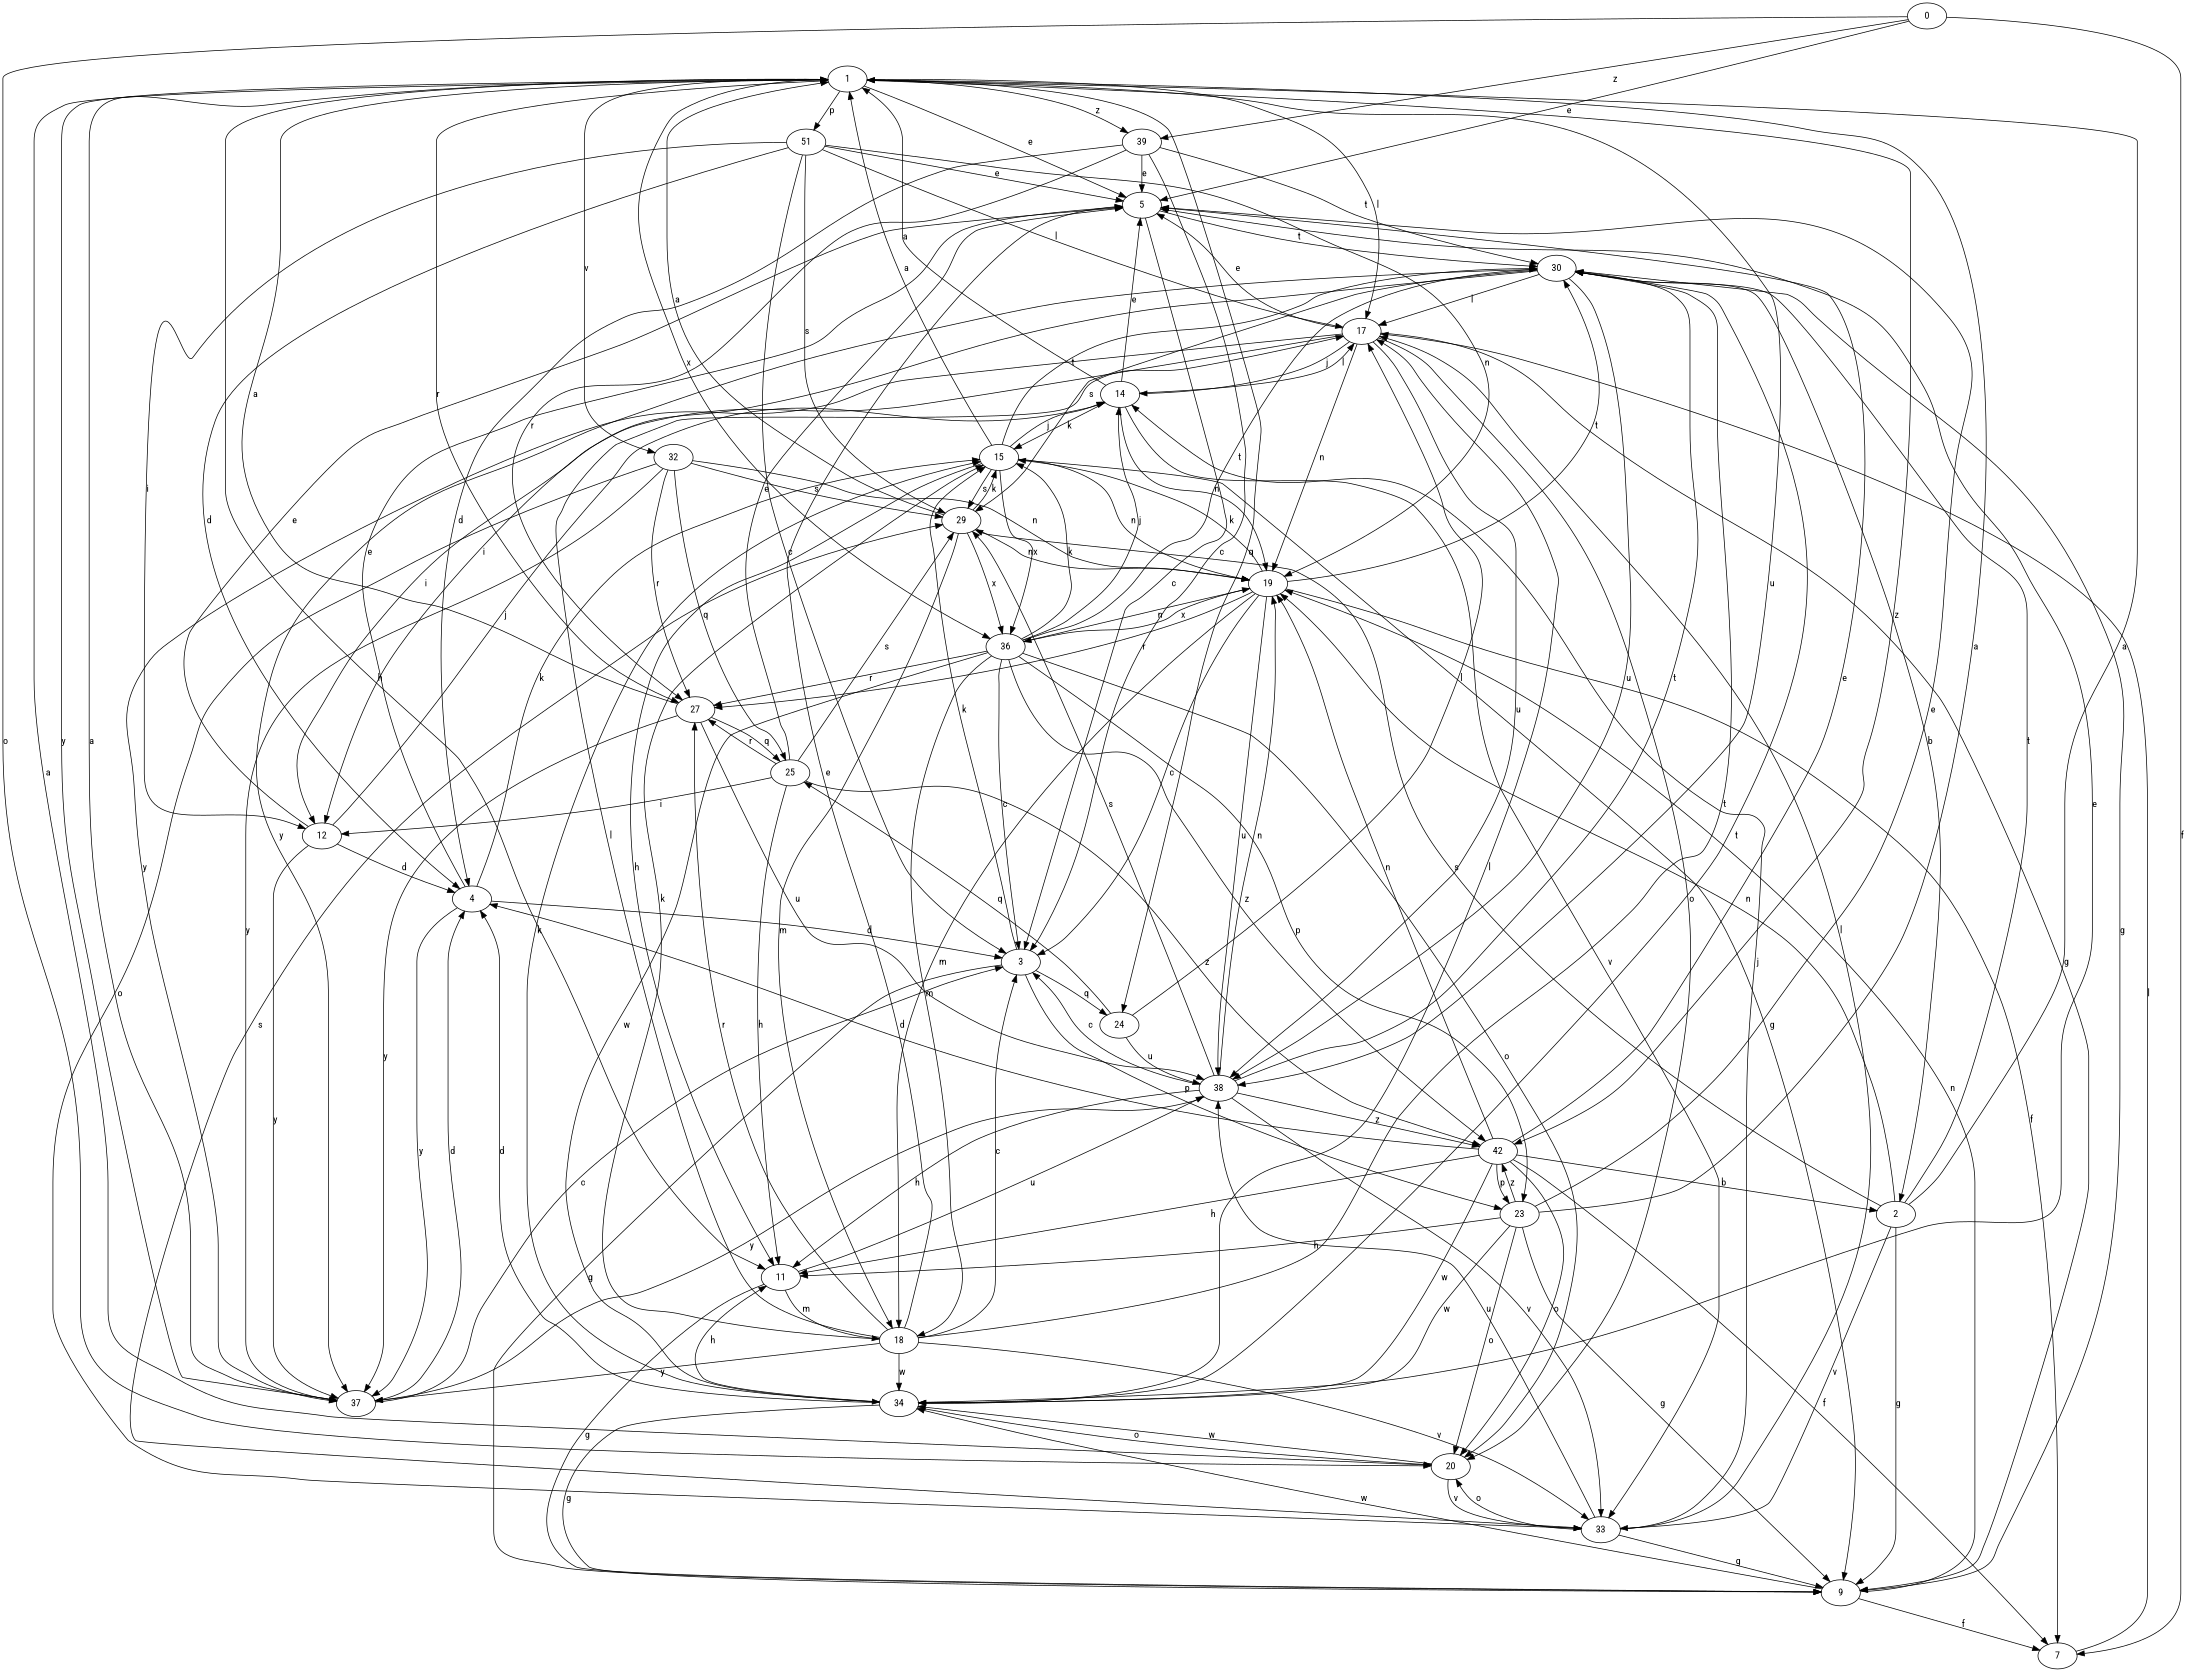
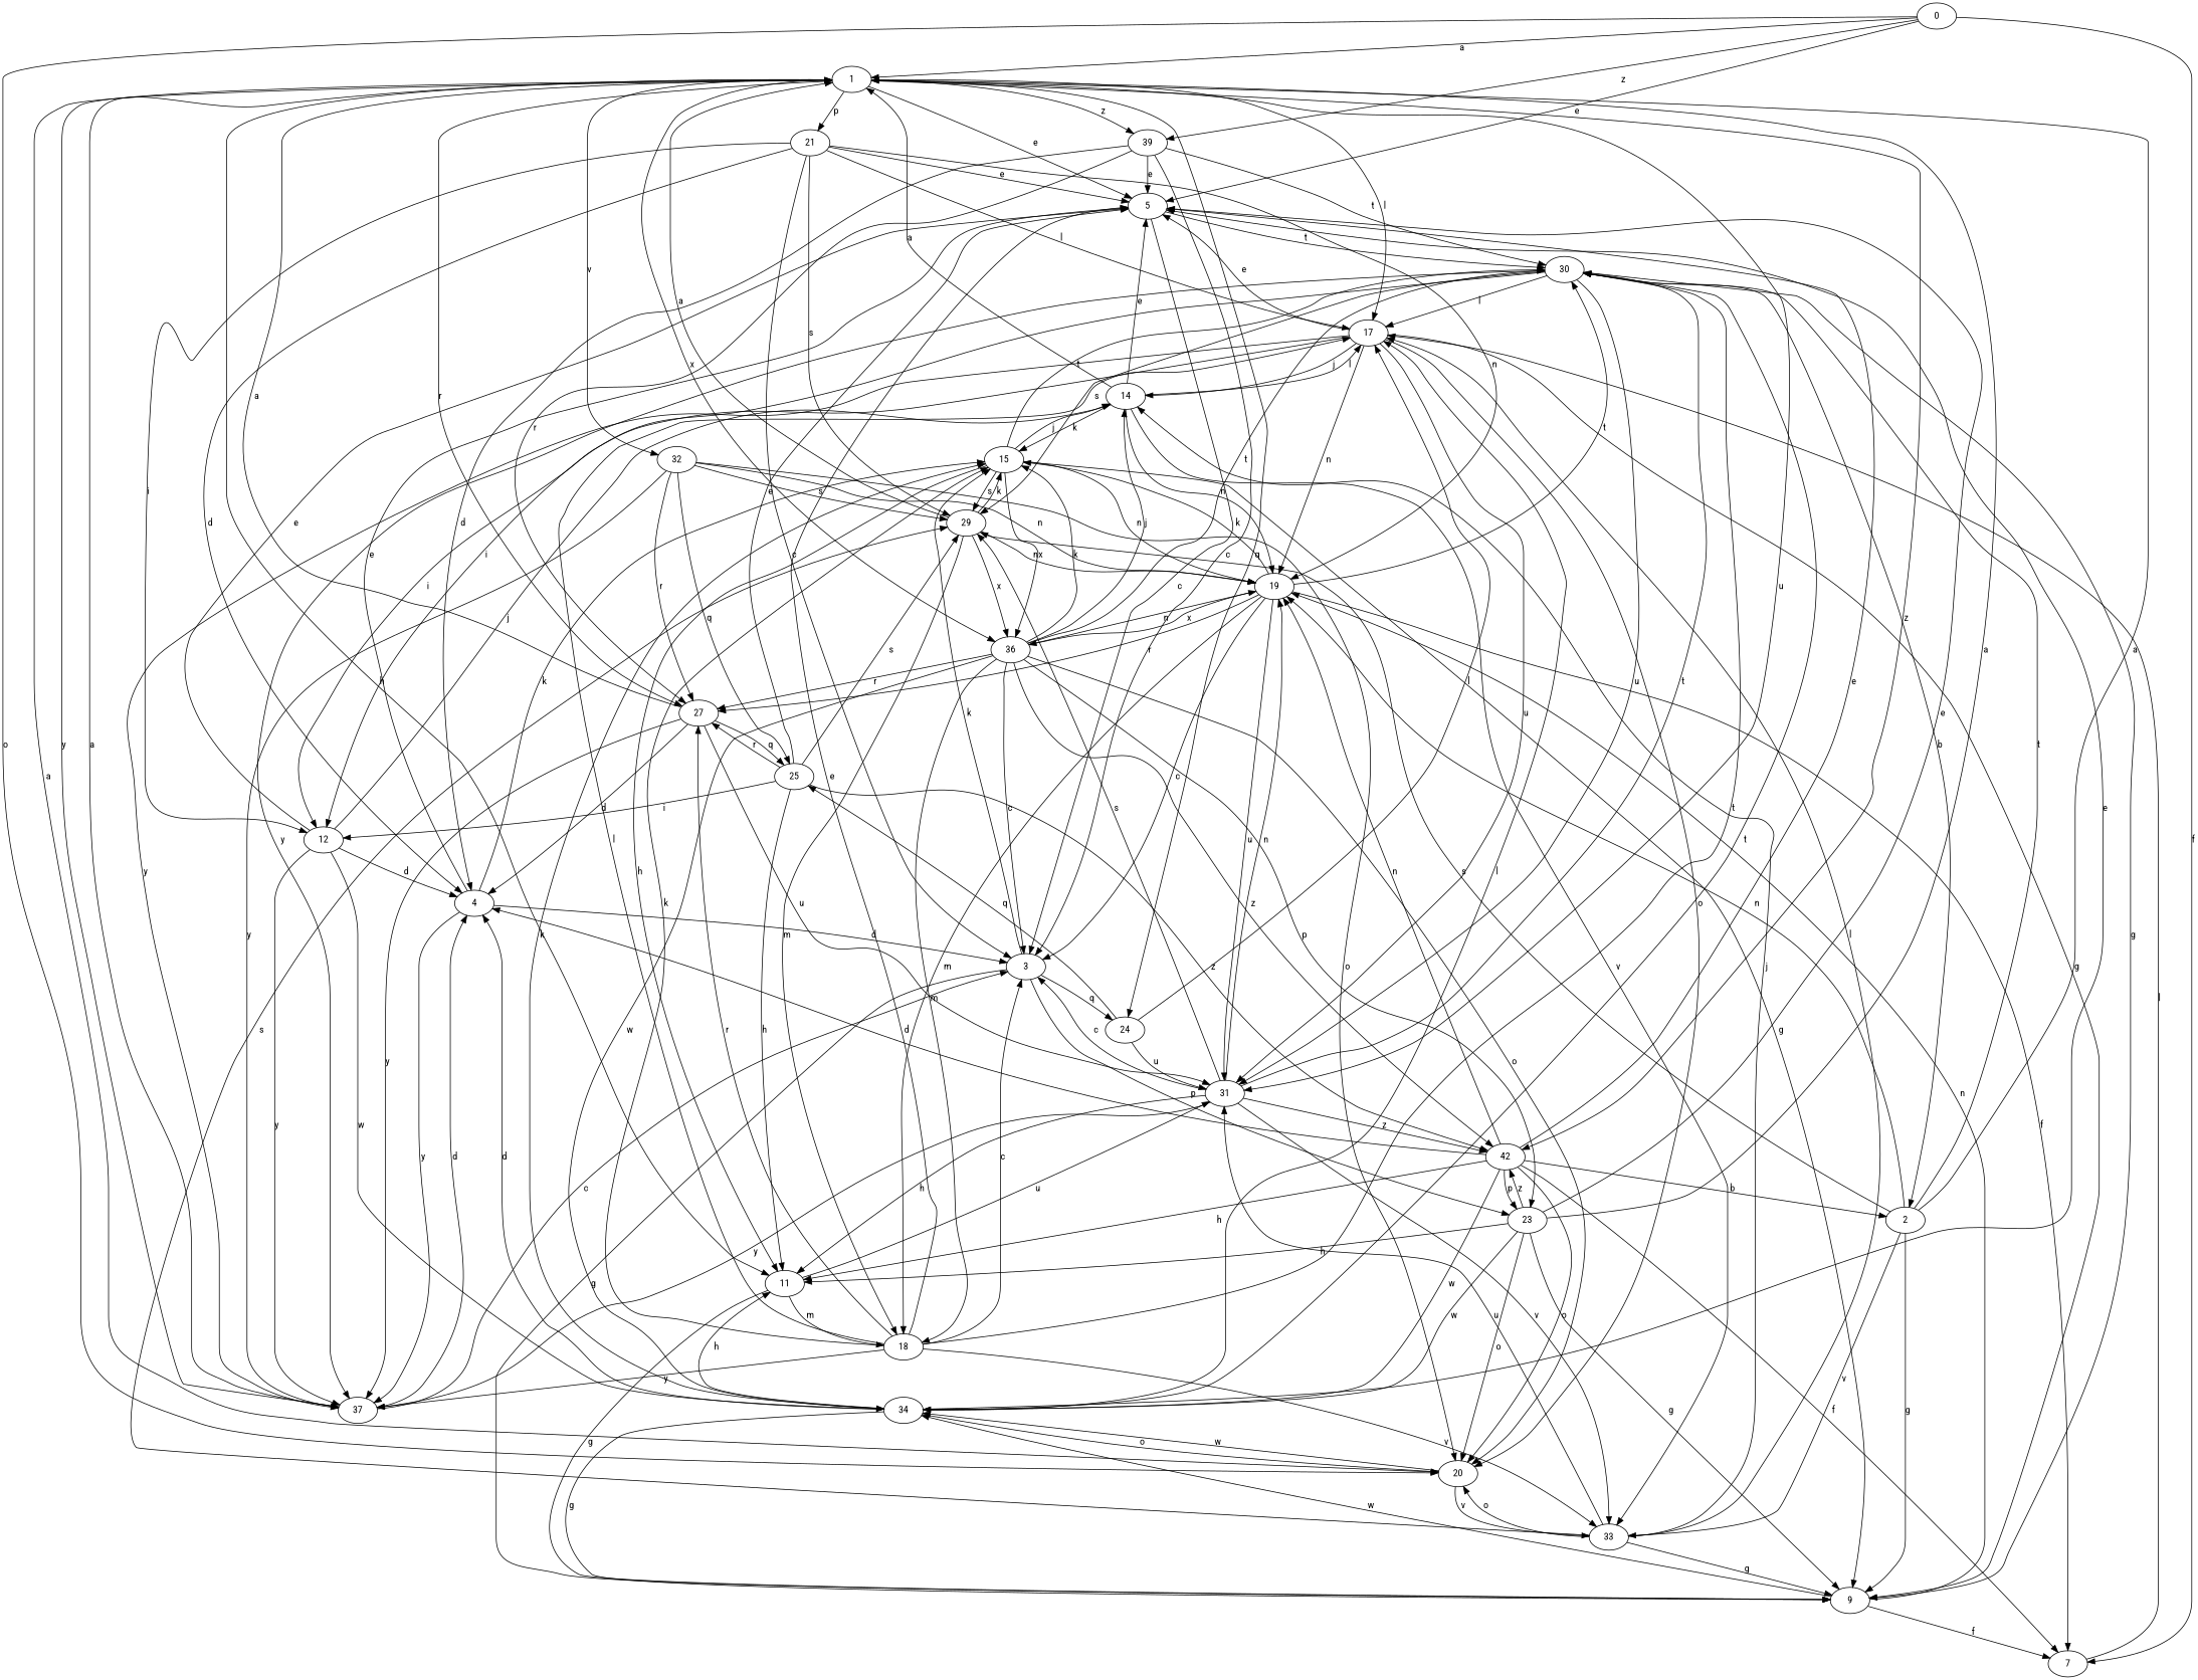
  strict digraph {
    fontname="Roboto Condensed"
    node [fontname="Roboto Condensed"]
    edge [fontname="Roboto Condensed"]
    0
    1
    5
    7
    20
    39
    11
    17
-   21 [label=51]
+   21
    24
    27
-   31 [label=38]
+   31
    32
    36
    37
    42
    30
    3
    33
    n20 [label=34]
    4
    9
    18
    19
    12
    14
    29
    25
    15
    23
    2
-   15 -> 1 [label=a]
+   0 -> 1 [label=a]
    0 -> 5 [label=e]
    0 -> 7 [label=f]
    0 -> 20 [label=o]
    0 -> 39 [label=z]
    1 -> 5 [label=e]
    1 -> 39 [label=z]
    1 -> 11 [label=h]
    1 -> 17 [label=l]
    1 -> 21 [label=p]
    1 -> 24 [label=q]
    1 -> 27 [label=r]
    1 -> 31 [label=u]
    1 -> 32 [label=v]
    1 -> 36 [label=x]
    1 -> 37 [label=y]
    1 -> 42 [label=z]
    5 -> 30 [label=t]
    5 -> 3 [label=c]
    7 -> 17 [label=l]
    20 -> 1 [label=a]
    20 -> 33 [label=v]
    20 -> n20 [label=w]
    39 -> 5 [label=e]
    39 -> 27 [label=r]
    39 -> 30 [label=t]
    39 -> 3 [label=c]
    39 -> 4 [label=d]
    11 -> 31 [label=u]
    11 -> 9 [label=g]
    11 -> 18 [label=m]
    17 -> 5 [label=e]
    17 -> 20 [label=o]
    17 -> 31 [label=u]
    17 -> 37 [label=y]
    17 -> 9 [label=g]
    17 -> 19 [label=n]
    17 -> 12 [label=i]
    17 -> 14 [label=j]
    21 -> 5 [label=e]
    21 -> 17 [label=l]
    21 -> 3 [label=c]
    21 -> 4 [label=d]
    21 -> 19 [label=n]
    21 -> 12 [label=i]
    21 -> 29 [label=s]
    24 -> 17 [label=l]
    24 -> 31 [label=u]
    24 -> 25 [label=q]
    27 -> 1 [label=a]
    27 -> 31 [label=u]
    27 -> 37 [label=y]
+   27 -> 4 [label=d]
    27 -> 25 [label=q]
    31 -> 11 [label=h]
    31 -> 37 [label=y]
    31 -> 42 [label=z]
    31 -> 30 [label=t]
    31 -> 3 [label=c]
    31 -> 33 [label=v]
    31 -> 19 [label=n]
    31 -> 29 [label=s]
-   32 -> 33 [label=o]
+   32 -> 20 [label=o]
    32 -> 27 [label=r]
    32 -> 37 [label=y]
    32 -> 19 [label=n]
    32 -> 29 [label=s]
    32 -> 25 [label=q]
    36 -> 20 [label=o]
    36 -> 27 [label=r]
    36 -> 42 [label=z]
    36 -> 30 [label=t]
    36 -> 3 [label=c]
    36 -> n20 [label=w]
    36 -> 18 [label=m]
    36 -> 19 [label=n]
    36 -> 14 [label=j]
    36 -> 15 [label=k]
    36 -> 23 [label=p]
    37 -> 1 [label=a]
    37 -> 3 [label=c]
    37 -> 4 [label=d]
    42 -> 5 [label=e]
    42 -> 7 [label=f]
    42 -> 20 [label=o]
    42 -> 11 [label=h]
    42 -> n20 [label=w]
    42 -> 4 [label=d]
    42 -> 19 [label=n]
    42 -> 23 [label=p]
    42 -> 2 [label=b]
    30 -> 17 [label=l]
    30 -> 31 [label=u]
    30 -> 37 [label=y]
    30 -> 9 [label=g]
    30 -> 12 [label=i]
    30 -> 29 [label=s]
    30 -> 2 [label=b]
    3 -> 24 [label=q]
    3 -> 9 [label=g]
    3 -> 15 [label=k]
    3 -> 23 [label=p]
    33 -> 20 [label=o]
    33 -> 17 [label=l]
    33 -> 31 [label=u]
    33 -> 9 [label=g]
    33 -> 14 [label=j]
    33 -> 29 [label=s]
    n20 -> 5 [label=e]
    n20 -> 20 [label=o]
    n20 -> 11 [label=h]
    n20 -> 17 [label=l]
    n20 -> 30 [label=t]
    n20 -> 4 [label=d]
    n20 -> 9 [label=g]
    n20 -> 15 [label=k]
    4 -> 5 [label=e]
    4 -> 37 [label=y]
    4 -> 3 [label=d]
    4 -> 15 [label=k]
    9 -> 7 [label=f]
    9 -> n20 [label=w]
    9 -> 19 [label=n]
    18 -> 5 [label=e]
    18 -> 17 [label=l]
    18 -> 27 [label=r]
    18 -> 37 [label=y]
    18 -> 30 [label=t]
    18 -> 3 [label=c]
    18 -> 33 [label=v]
    18 -> 15 [label=k]
    19 -> 7 [label=f]
    19 -> 27 [label=r]
    19 -> 31 [label=u]
    19 -> 36 [label=x]
    19 -> 30 [label=t]
    19 -> 3 [label=c]
    19 -> 18 [label=m]
    19 -> 15 [label=k]
    12 -> 5 [label=e]
    12 -> 37 [label=y]
-   18 -> n20 [label=w]
+   12 -> n20 [label=w]
    12 -> 4 [label=d]
    12 -> 14 [label=j]
    14 -> 1 [label=a]
    14 -> 5 [label=e]
    14 -> 17 [label=l]
    14 -> 33 [label=v]
    14 -> 19 [label=n]
    14 -> 15 [label=k]
    29 -> 1 [label=a]
    29 -> 36 [label=x]
    29 -> 18 [label=m]
    29 -> 19 [label=n]
    29 -> 15 [label=k]
    25 -> 5 [label=e]
    25 -> 11 [label=h]
    25 -> 27 [label=r]
    25 -> 42 [label=z]
    25 -> 12 [label=i]
    25 -> 29 [label=s]
    15 -> 11 [label=h]
    15 -> 36 [label=x]
    15 -> 30 [label=t]
    15 -> 9 [label=g]
    15 -> 19 [label=n]
    15 -> 14 [label=j]
    15 -> 29 [label=s]
    23 -> 1 [label=a]
    23 -> 5 [label=e]
    23 -> 20 [label=o]
    23 -> 11 [label=h]
    23 -> 42 [label=z]
    23 -> n20 [label=w]
    23 -> 9 [label=g]
    2 -> 1 [label=a]
    2 -> 30 [label=t]
    2 -> 33 [label=v]
    2 -> 9 [label=g]
    2 -> 19 [label=n]
    2 -> 29 [label=s]
  }
